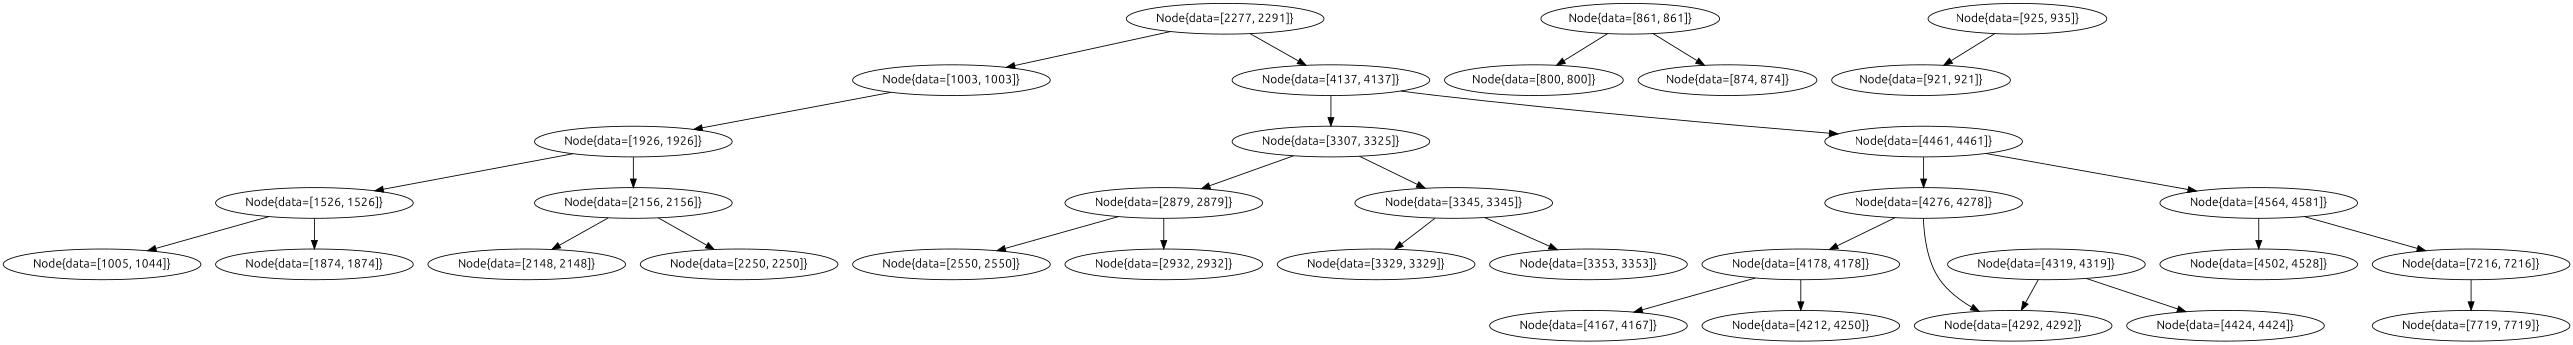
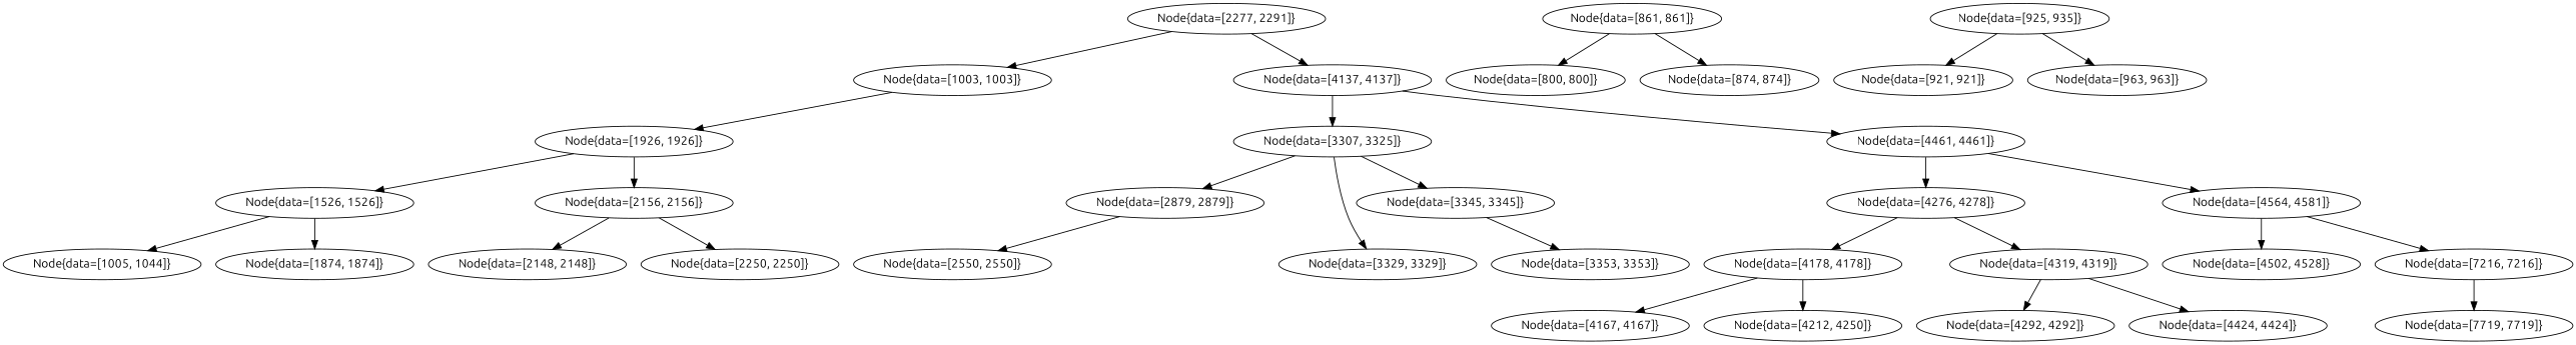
  digraph {
    fontname=Ubuntu
    node [fontname=Ubuntu]
    edge [fontname=Ubuntu]
    n1 [label="Node{data=[2277, 2291]}"]
    n2 [label="Node{data=[1003, 1003]}"]
    n3 [label="Node{data=[4137, 4137]}"]
    n4 [label="Node{data=[1926, 1926]}"]
    n5 [label="Node{data=[3307, 3325]}"]
    n6 [label="Node{data=[4461, 4461]}"]
    n7 [label="Node{data=[1526, 1526]}"]
    n8 [label="Node{data=[2156, 2156]}"]
    n9 [label="Node{data=[861, 861]}"]
    n10 [label="Node{data=[800, 800]}"]
    n11 [label="Node{data=[874, 874]}"]
    n12 [label="Node{data=[925, 935]}"]
    n13 [label="Node{data=[921, 921]}"]
+   n14 [label="Node{data=[963, 963]}"]
    n15 [label="Node{data=[1005, 1044]}"]
    n16 [label="Node{data=[1874, 1874]}"]
    n17 [label="Node{data=[2148, 2148]}"]
    n18 [label="Node{data=[2250, 2250]}"]
    n19 [label="Node{data=[2879, 2879]}"]
    n20 [label="Node{data=[3345, 3345]}"]
    n21 [label="Node{data=[4276, 4278]}"]
    n22 [label="Node{data=[4564, 4581]}"]
    n23 [label="Node{data=[2550, 2550]}"]
-   n24 [label="Node{data=[2932, 2932]}"]
    n25 [label="Node{data=[3329, 3329]}"]
    n26 [label="Node{data=[3353, 3353]}"]
    n27 [label="Node{data=[4178, 4178]}"]
    n28 [label="Node{data=[4319, 4319]}"]
    n29 [label="Node{data=[4502, 4528]}"]
    n30 [label="Node{data=[7216, 7216]}"]
    n31 [label="Node{data=[4167, 4167]}"]
    n32 [label="Node{data=[4212, 4250]}"]
    n33 [label="Node{data=[4292, 4292]}"]
    n34 [label="Node{data=[4424, 4424]}"]
    n35 [label="Node{data=[7719, 7719]}"]
    n1 -> n2
    n1 -> n3
    n2 -> n4
    n3 -> n5
    n3 -> n6
    n4 -> n7
    n4 -> n8
    n5 -> n19
    n5 -> n20
    n6 -> n21
    n6 -> n22
    n7 -> n15
    n7 -> n16
    n8 -> n17
    n8 -> n18
    n9 -> n10
    n9 -> n11
    n12 -> n13
+   n12 -> n14
    n19 -> n23
-   n19 -> n24
-   n20 -> n25
+   n5 -> n25
    n20 -> n26
    n21 -> n27
-   n21 -> n33
+   n21 -> n28
    n22 -> n29
    n22 -> n30
    n27 -> n31
    n27 -> n32
    n28 -> n33
    n28 -> n34
    n30 -> n35
  }
